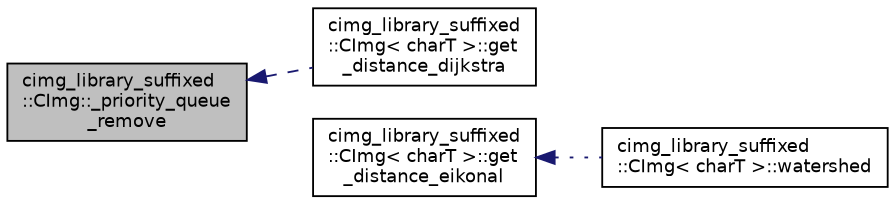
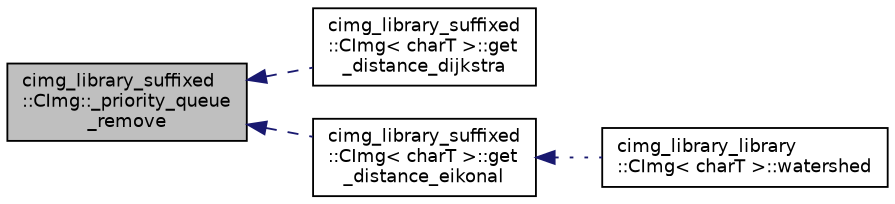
  digraph {
    rankdir=LR
    node [color=black fillcolor=white fontname=Helvetica fontsize=10 shape=record style=filled]
    edge [color=midnightblue dir=back fontname=Helvetica fontsize=10 labelfontname=Helvetica labelfontsize=10 style=dashed]
    n1 [fillcolor=grey75 fontcolor=black height=0.2 label="cimg_library_suffixed\l::CImg::_priority_queue\l_remove" width=0.4]
    n2 [height=0.2 label="cimg_library_suffixed\l::CImg\< charT \>::get\l_distance_dijkstra" width=0.4]
    n3 [height=0.2 label="cimg_library_suffixed\l::CImg\< charT \>::get\l_distance_eikonal" width=0.4]
-   n4 [height=0.2 label="cimg_library_suffixed\l::CImg\< charT \>::watershed" width=0.4]
+   n4 [height=0.2 label="cimg_library_library\l::CImg\< charT \>::watershed" width=0.4]
    n1 -> n2
+   n1 -> n3
    n3 -> n4 [style=dotted]
  }
